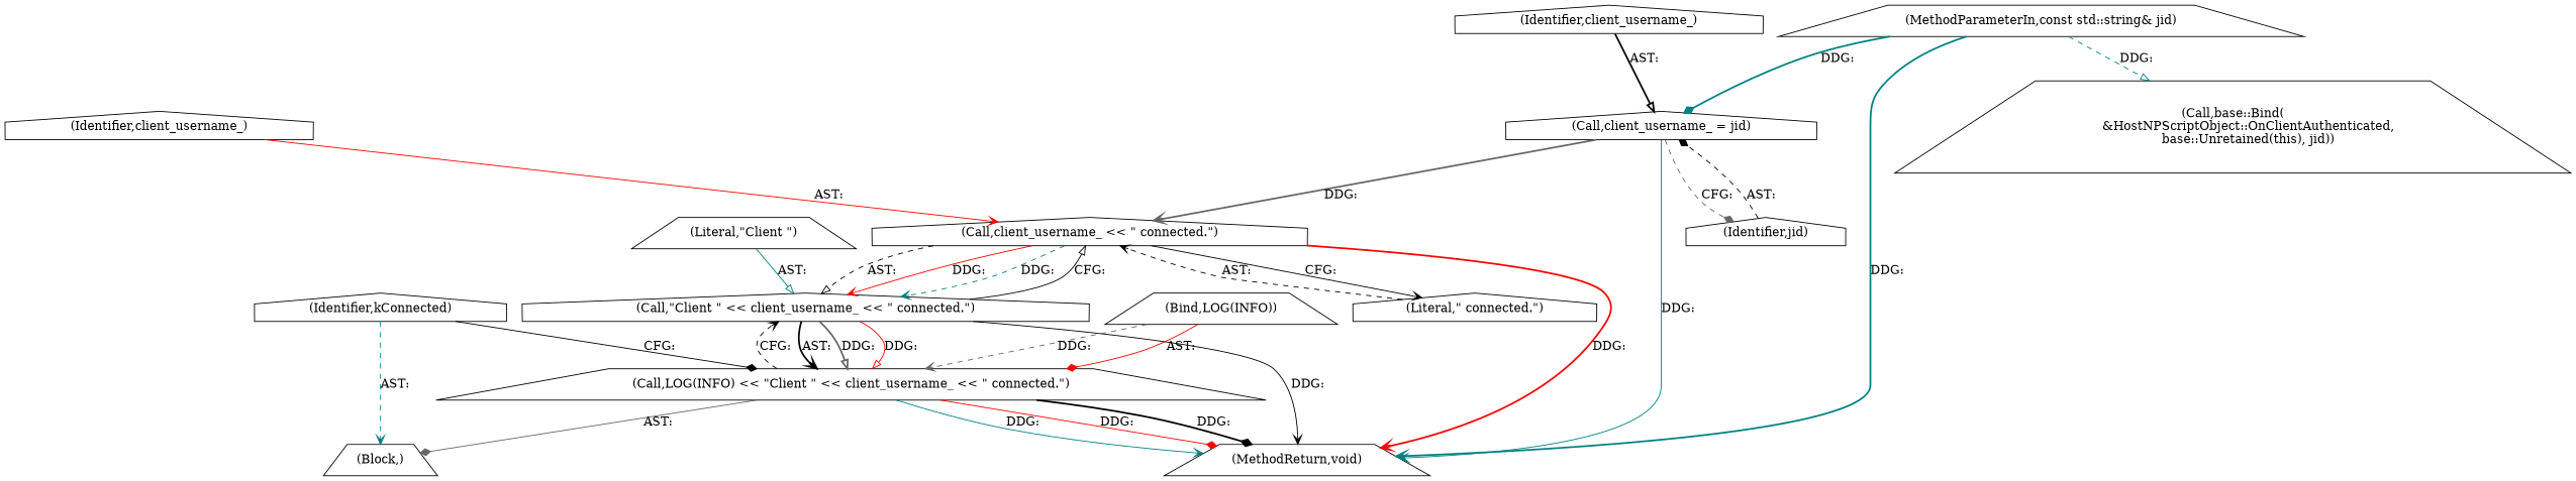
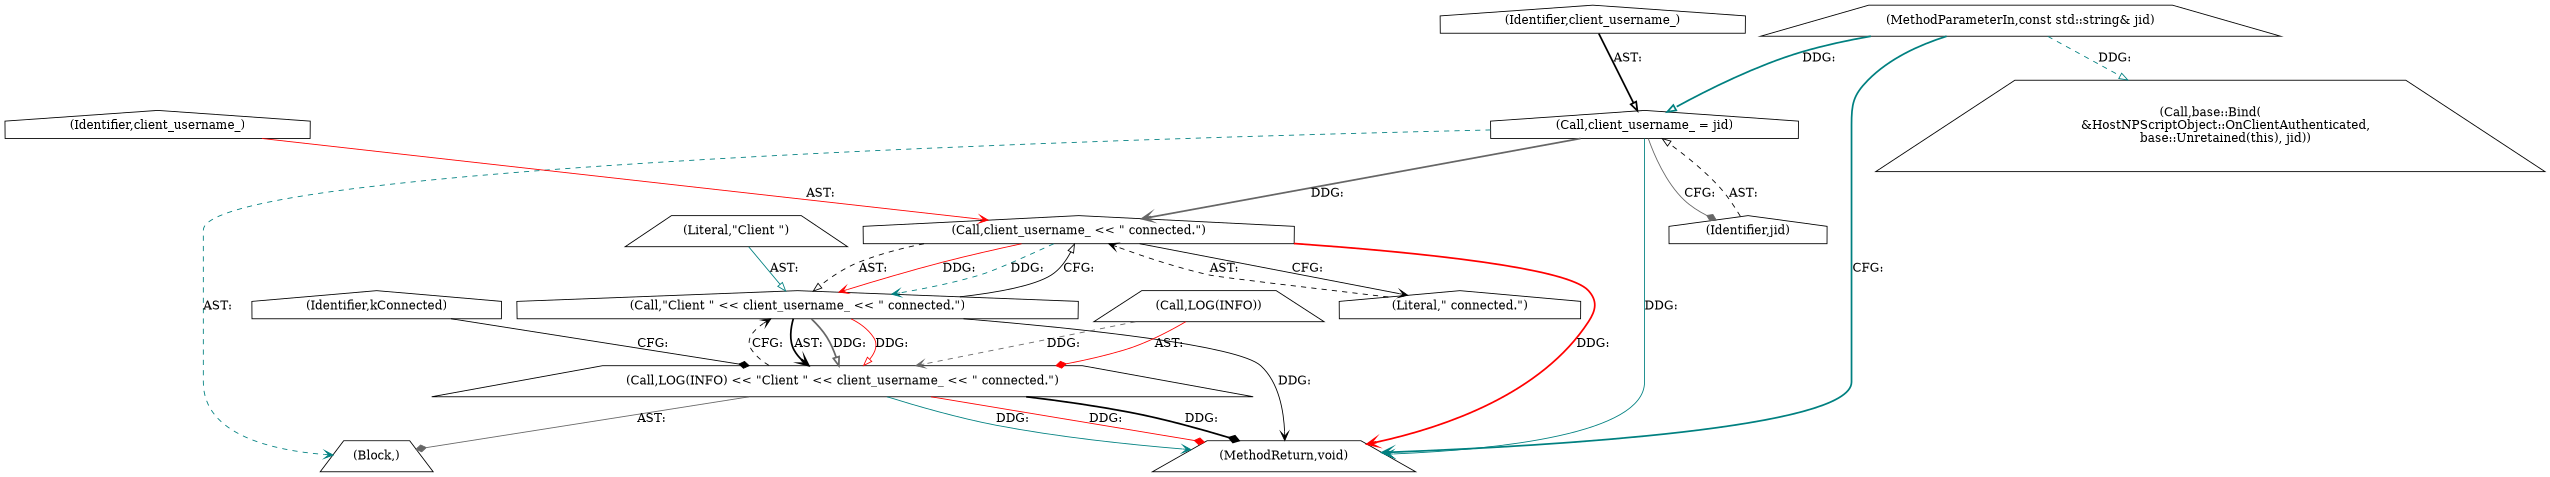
  digraph {
    node [shape=house]
    edge [arrowhead=vee color=black style=solid]
    n1 [label="(Call,client_username_ << \" connected.\")"]
    n2 [label="(Call,\"Client \" << client_username_ << \" connected.\")"]
    n3 [label="(Literal,\" connected.\")"]
    n4 [label="(MethodReturn,void)" shape=trapezium]
    n5 [label="(Call,LOG(INFO) << \"Client \" << client_username_ << \" connected.\")" shape=trapezium]
    n6 [label="(Call,client_username_ = jid)"]
    n7 [label="(Identifier,jid)"]
    n8 [label="(Block,)" shape=trapezium]
    n9 [label="(MethodParameterIn,const std::string& jid)" shape=trapezium]
    n10 [label="(Call,base::Bind(\n        &HostNPScriptObject::OnClientAuthenticated,\n        base::Unretained(this), jid))" shape=trapezium]
    n11 [label="(Identifier,kConnected)"]
    n12 [label="(Identifier,client_username_)"]
-   n13 [label="(Bind,LOG(INFO))" shape=trapezium]
+   n13 [label="(Call,LOG(INFO))" shape=trapezium]
    n14 [label="(Identifier,client_username_)"]
    n15 [label="(Literal,\"Client \")" shape=trapezium]
    n1 -> n2 [arrowhead=onormal label="AST: " style=dashed]
    n1 -> n2 [color=red label="DDG: "]
    n1 -> n2 [color=teal label="DDG: " style=dashed]
    n1 -> n3 [label="CFG: "]
    n1 -> n4 [color=red label="DDG: " style=bold]
    n2 -> n1 [arrowhead=onormal label="CFG: "]
    n2 -> n4 [label="DDG: "]
    n2 -> n5 [label="AST: " style=bold]
    n2 -> n5 [arrowhead=onormal color=gray40 label="DDG: " style=bold]
    n2 -> n5 [arrowhead=onormal color=red label="DDG: "]
    n3 -> n1 [label="AST: " style=dashed]
    n5 -> n2 [label="CFG: " style=dashed]
    n5 -> n4 [arrowhead=diamond color=red label="DDG: "]
    n5 -> n4 [arrowhead=diamond label="DDG: " style=bold]
    n5 -> n4 [color=teal label="DDG: "]
    n5 -> n8 [arrowhead=diamond color=gray40 label="AST: "]
    n6 -> n1 [color=gray40 label="DDG: " style=bold]
    n6 -> n4 [color=teal label="DDG: "]
-   n6 -> n7 [arrowhead=diamond color=gray40 label="CFG: " style=dashed]
-   n11 -> n8 [color=teal label="AST: " style=dashed]
-   n7 -> n6 [arrowhead=diamond label="AST: " style=dashed]
-   n9 -> n4 [color=teal label="DDG: " style=bold]
-   n9 -> n6 [arrowhead=diamond color=teal label="DDG: " style=bold]
+   n6 -> n7 [arrowhead=diamond color=gray40 label="CFG: "]
+   n6 -> n8 [color=teal label="AST: " style=dashed]
+   n7 -> n6 [arrowhead=onormal label="AST: " style=dashed]
+   n9 -> n4 [color=teal label="CFG: " style=bold]
+   n9 -> n6 [arrowhead=onormal color=teal label="DDG: " style=bold]
    n9 -> n10 [arrowhead=onormal color=teal label="DDG: " style=dashed]
    n11 -> n5 [arrowhead=diamond label="CFG: "]
    n12 -> n1 [color=red label="AST: "]
    n13 -> n5 [arrowhead=diamond color=red label="AST: "]
    n13 -> n5 [color=gray40 label="DDG: " style=dashed]
    n14 -> n6 [arrowhead=onormal label="AST: " style=bold]
    n15 -> n2 [arrowhead=onormal color=teal label="AST: "]
  }
